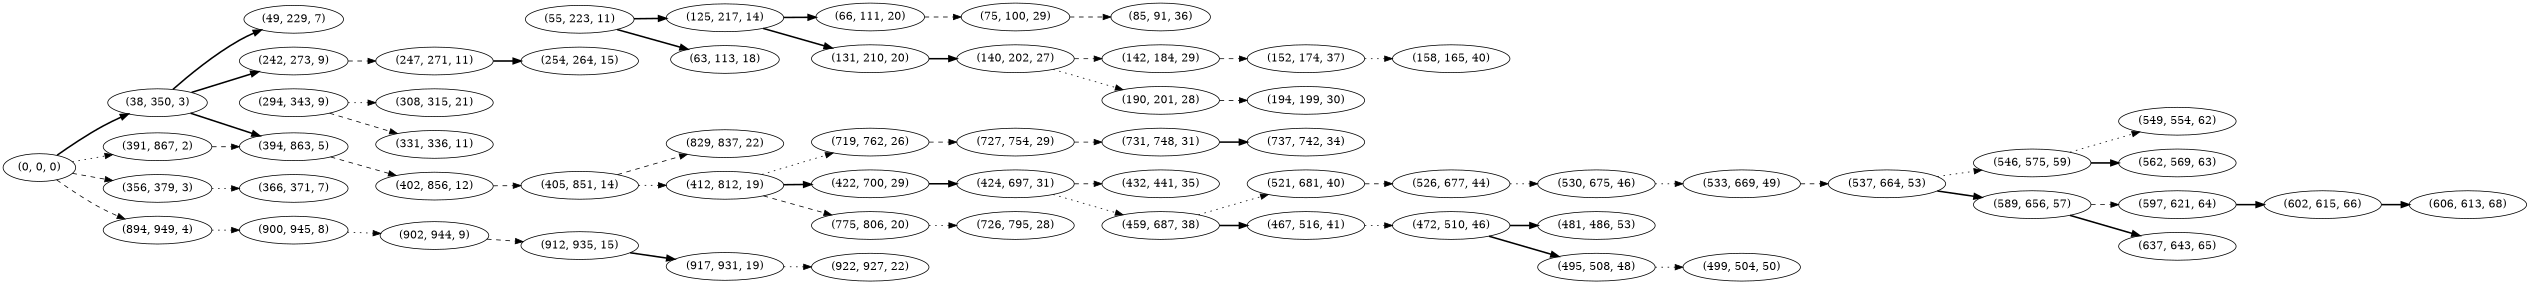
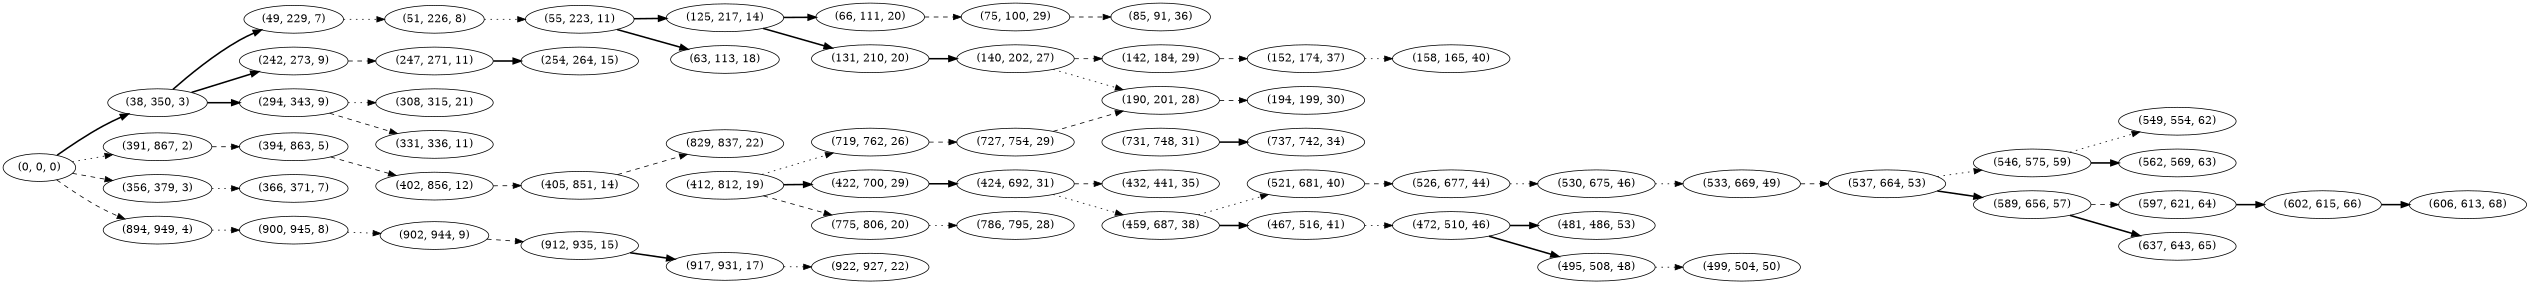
  digraph {
    rankdir=LR
    edge [style=bold]
    "(0, 0, 0)"
    "(38, 350, 3)"
    "(356, 379, 3)"
    "(391, 867, 2)"
    "(894, 949, 4)"
    "(49, 229, 7)"
    "(242, 273, 9)"
    "(294, 343, 9)"
    "(366, 371, 7)"
    "(394, 863, 5)"
    "(900, 945, 8)"
+   "(51, 226, 8)"
    "(247, 271, 11)"
    "(308, 315, 21)"
    "(331, 336, 11)"
    "(55, 223, 11)"
    "(63, 113, 18)"
    "(125, 217, 14)"
    "(66, 111, 20)"
    "(131, 210, 20)"
    "(75, 100, 29)"
    "(85, 91, 36)"
    "(140, 202, 27)"
    "(142, 184, 29)"
    "(190, 201, 28)"
    "(152, 174, 37)"
    "(194, 199, 30)"
    "(158, 165, 40)"
    "(254, 264, 15)"
    "(402, 856, 12)"
    "(405, 851, 14)"
    "(412, 812, 19)"
    "(829, 837, 22)"
    "(422, 700, 29)"
    "(719, 762, 26)"
    "(775, 806, 20)"
-   "(424, 697, 31)"
+   "(424, 697, 31)" [label="(424, 692, 31)"]
    "(727, 754, 29)"
-   "(786, 795, 28)" [label="(726, 795, 28)"]
+   "(786, 795, 28)"
    "(432, 441, 35)"
    "(459, 687, 38)"
    "(467, 516, 41)"
    "(521, 681, 40)"
    "(472, 510, 46)"
    "(526, 677, 44)"
    "(481, 486, 53)"
    "(495, 508, 48)"
    "(499, 504, 50)"
    "(530, 675, 46)"
    "(533, 669, 49)"
    "(537, 664, 53)"
    "(546, 575, 59)"
    "(589, 656, 57)"
    "(549, 554, 62)"
    "(562, 569, 63)"
    "(597, 621, 64)"
    "(637, 643, 65)"
    "(602, 615, 66)"
    "(606, 613, 68)"
    "(731, 748, 31)"
    "(737, 742, 34)"
    "(902, 944, 9)"
    "(912, 935, 15)"
-   "(917, 931, 19)"
+   "(917, 931, 19)" [label="(917, 931, 17)"]
    "(922, 927, 22)"
    "(0, 0, 0)" -> "(38, 350, 3)"
    "(0, 0, 0)" -> "(356, 379, 3)" [style=dashed]
    "(0, 0, 0)" -> "(391, 867, 2)" [style=dotted]
    "(0, 0, 0)" -> "(894, 949, 4)" [style=dashed]
    "(38, 350, 3)" -> "(49, 229, 7)"
    "(38, 350, 3)" -> "(242, 273, 9)"
-   "(38, 350, 3)" -> "(394, 863, 5)"
+   "(38, 350, 3)" -> "(294, 343, 9)"
    "(356, 379, 3)" -> "(366, 371, 7)" [style=dotted]
    "(391, 867, 2)" -> "(394, 863, 5)" [style=dashed]
    "(894, 949, 4)" -> "(900, 945, 8)" [style=dotted]
+   "(49, 229, 7)" -> "(51, 226, 8)" [style=dotted]
    "(242, 273, 9)" -> "(247, 271, 11)" [style=dashed]
    "(294, 343, 9)" -> "(308, 315, 21)" [style=dotted]
    "(294, 343, 9)" -> "(331, 336, 11)" [style=dashed]
    "(394, 863, 5)" -> "(402, 856, 12)" [style=dashed]
    "(900, 945, 8)" -> "(902, 944, 9)" [style=dotted]
+   "(51, 226, 8)" -> "(55, 223, 11)" [style=dotted]
    "(247, 271, 11)" -> "(254, 264, 15)"
    "(55, 223, 11)" -> "(63, 113, 18)"
    "(55, 223, 11)" -> "(125, 217, 14)"
    "(125, 217, 14)" -> "(66, 111, 20)"
    "(125, 217, 14)" -> "(131, 210, 20)"
    "(66, 111, 20)" -> "(75, 100, 29)" [style=dashed]
    "(131, 210, 20)" -> "(140, 202, 27)"
    "(75, 100, 29)" -> "(85, 91, 36)" [style=dashed]
    "(140, 202, 27)" -> "(142, 184, 29)" [style=dashed]
    "(140, 202, 27)" -> "(190, 201, 28)" [style=dotted]
    "(142, 184, 29)" -> "(152, 174, 37)" [style=dashed]
    "(190, 201, 28)" -> "(194, 199, 30)" [style=dashed]
    "(152, 174, 37)" -> "(158, 165, 40)" [style=dotted]
    "(402, 856, 12)" -> "(405, 851, 14)" [style=dashed]
-   "(405, 851, 14)" -> "(412, 812, 19)" [style=dotted]
    "(405, 851, 14)" -> "(829, 837, 22)" [style=dashed]
    "(412, 812, 19)" -> "(422, 700, 29)"
    "(412, 812, 19)" -> "(719, 762, 26)" [style=dotted]
    "(412, 812, 19)" -> "(775, 806, 20)" [style=dashed]
    "(422, 700, 29)" -> "(424, 697, 31)"
    "(719, 762, 26)" -> "(727, 754, 29)" [style=dashed]
    "(775, 806, 20)" -> "(786, 795, 28)" [style=dotted]
    "(424, 697, 31)" -> "(432, 441, 35)" [style=dashed]
    "(424, 697, 31)" -> "(459, 687, 38)" [style=dotted]
-   "(727, 754, 29)" -> "(731, 748, 31)" [style=dashed]
+   "(727, 754, 29)" -> "(190, 201, 28)" [style=dashed]
    "(459, 687, 38)" -> "(467, 516, 41)"
    "(459, 687, 38)" -> "(521, 681, 40)" [style=dotted]
    "(467, 516, 41)" -> "(472, 510, 46)" [style=dotted]
    "(521, 681, 40)" -> "(526, 677, 44)" [style=dashed]
    "(472, 510, 46)" -> "(481, 486, 53)"
    "(472, 510, 46)" -> "(495, 508, 48)"
    "(526, 677, 44)" -> "(530, 675, 46)" [style=dotted]
    "(495, 508, 48)" -> "(499, 504, 50)" [style=dotted]
    "(530, 675, 46)" -> "(533, 669, 49)" [style=dotted]
    "(533, 669, 49)" -> "(537, 664, 53)" [style=dashed]
    "(537, 664, 53)" -> "(546, 575, 59)" [style=dotted]
    "(537, 664, 53)" -> "(589, 656, 57)"
    "(546, 575, 59)" -> "(549, 554, 62)" [style=dotted]
    "(546, 575, 59)" -> "(562, 569, 63)"
    "(589, 656, 57)" -> "(597, 621, 64)" [style=dashed]
    "(589, 656, 57)" -> "(637, 643, 65)"
    "(597, 621, 64)" -> "(602, 615, 66)"
    "(602, 615, 66)" -> "(606, 613, 68)"
    "(731, 748, 31)" -> "(737, 742, 34)"
    "(902, 944, 9)" -> "(912, 935, 15)" [style=dashed]
    "(912, 935, 15)" -> "(917, 931, 19)"
    "(917, 931, 19)" -> "(922, 927, 22)" [style=dotted]
  }
